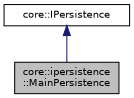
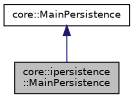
  digraph {
    node [color=black fontname=Helvetica fontsize=10 shape=record style=filled]
    n1 [fillcolor=grey75 fontcolor=black height=0.2 label="core::ipersistence\l::MainPersistence" width=0.4]
-   n2 [fillcolor=white height=0.2 label="core::IPersistence" width=0.4]
+   n2 [fillcolor=white height=0.2 label="core::MainPersistence" width=0.4]
    n2 -> n1 [color=midnightblue dir=back fontname=Helvetica fontsize=10 labelfontname=Helvetica labelfontsize=10 style=solid]
  }
